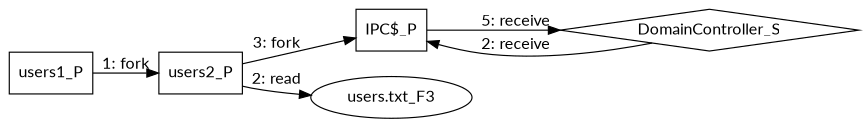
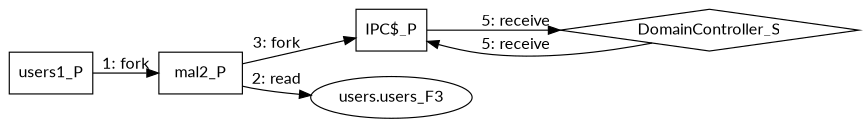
  digraph {
    engine=neato
    fixedsize=false
    fontname=Lato
    fontsize=10
    nodesep=0.3
    rankdir=LR
    ranksep=0
    splines=true
    node [fontname=Lato node_type=Process shape=box]
    edge [fontname=Lato]
    n1 [label=users1_P]
-   mal2_P [label=users2_P]
+   mal2_P
    "IPC$_P"
-   "users.txt_F3" [node_type=File shape=ellipse]
+   "users.txt_F3" [node_type=File shape=ellipse label="users.users_F3"]
    DomainController_S [node_type=Socket shape=diamond]
    n1 -> mal2_P [label="1: fork"]
    mal2_P -> "IPC$_P" [label="3: fork"]
    mal2_P -> "users.txt_F3" [label="2: read"]
    "IPC$_P" -> DomainController_S [label="5: receive"]
-   DomainController_S -> "IPC$_P" [label="2: receive"]
+   DomainController_S -> "IPC$_P" [label="5: receive"]
  }
